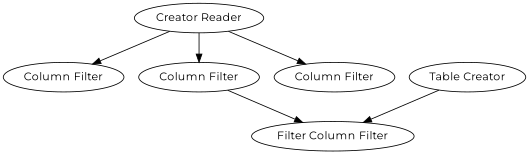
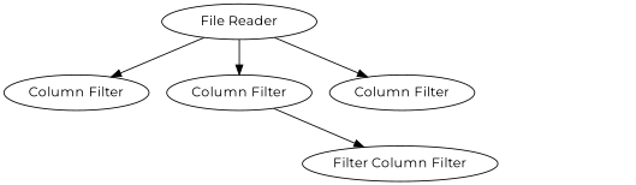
  digraph {
    fontname=Montserrat
    rankdir=TB
    node [fontname=Montserrat]
    edge [fontname=Montserrat]
-   n1 [label="Creator Reader"]
+   n1 [label="File Reader"]
    n2 [label="Column Filter"]
    n3 [label="Column Filter"]
    n4 [label="Column Filter"]
    n5 [label="Filter Column Filter"]
-   n6 [label="Table Creator"]
    n1 -> n2
    n1 -> n3
    n1 -> n4
    n3 -> n5
-   n6 -> n5
  }
